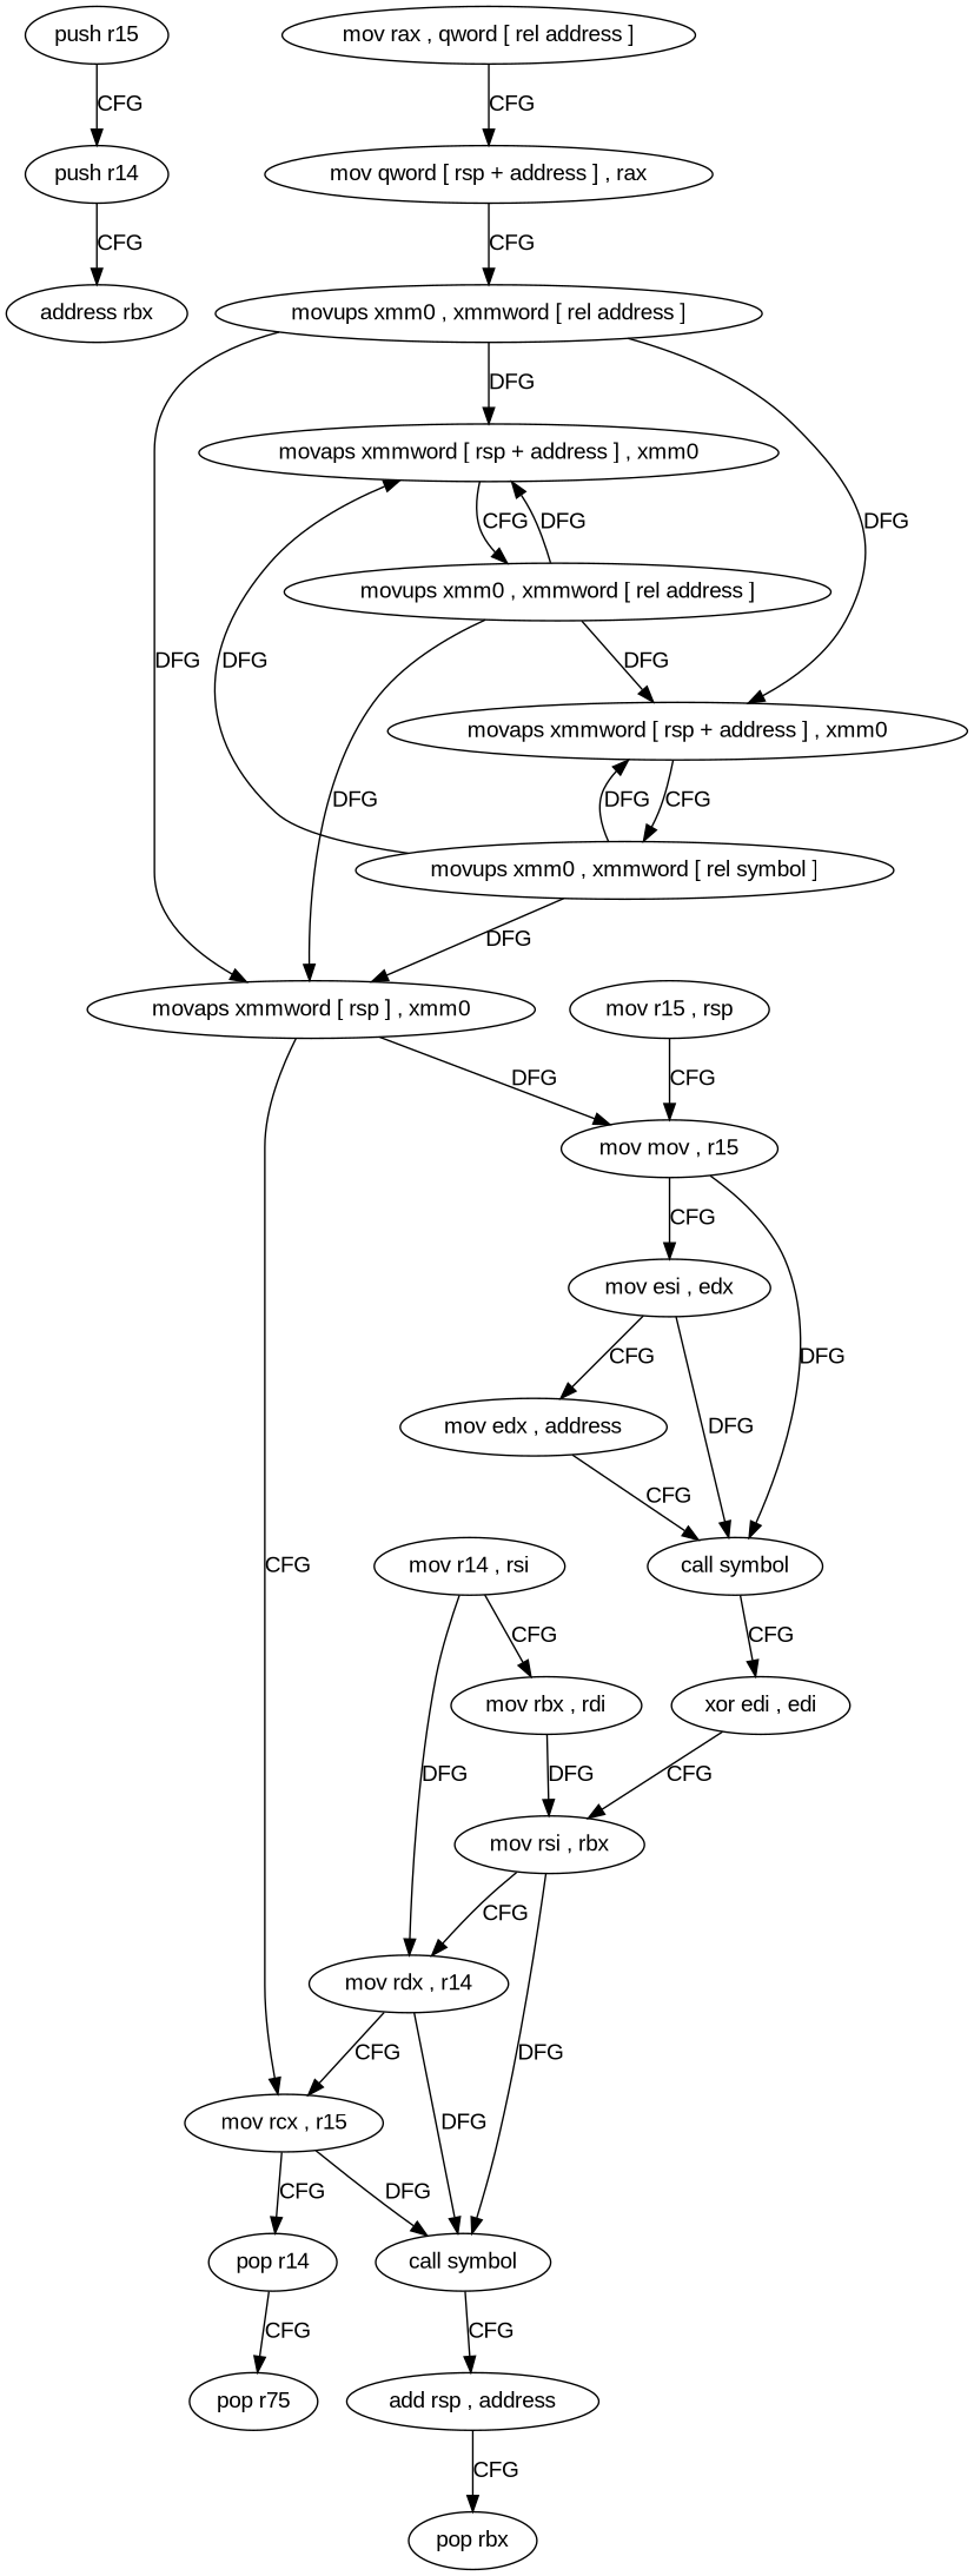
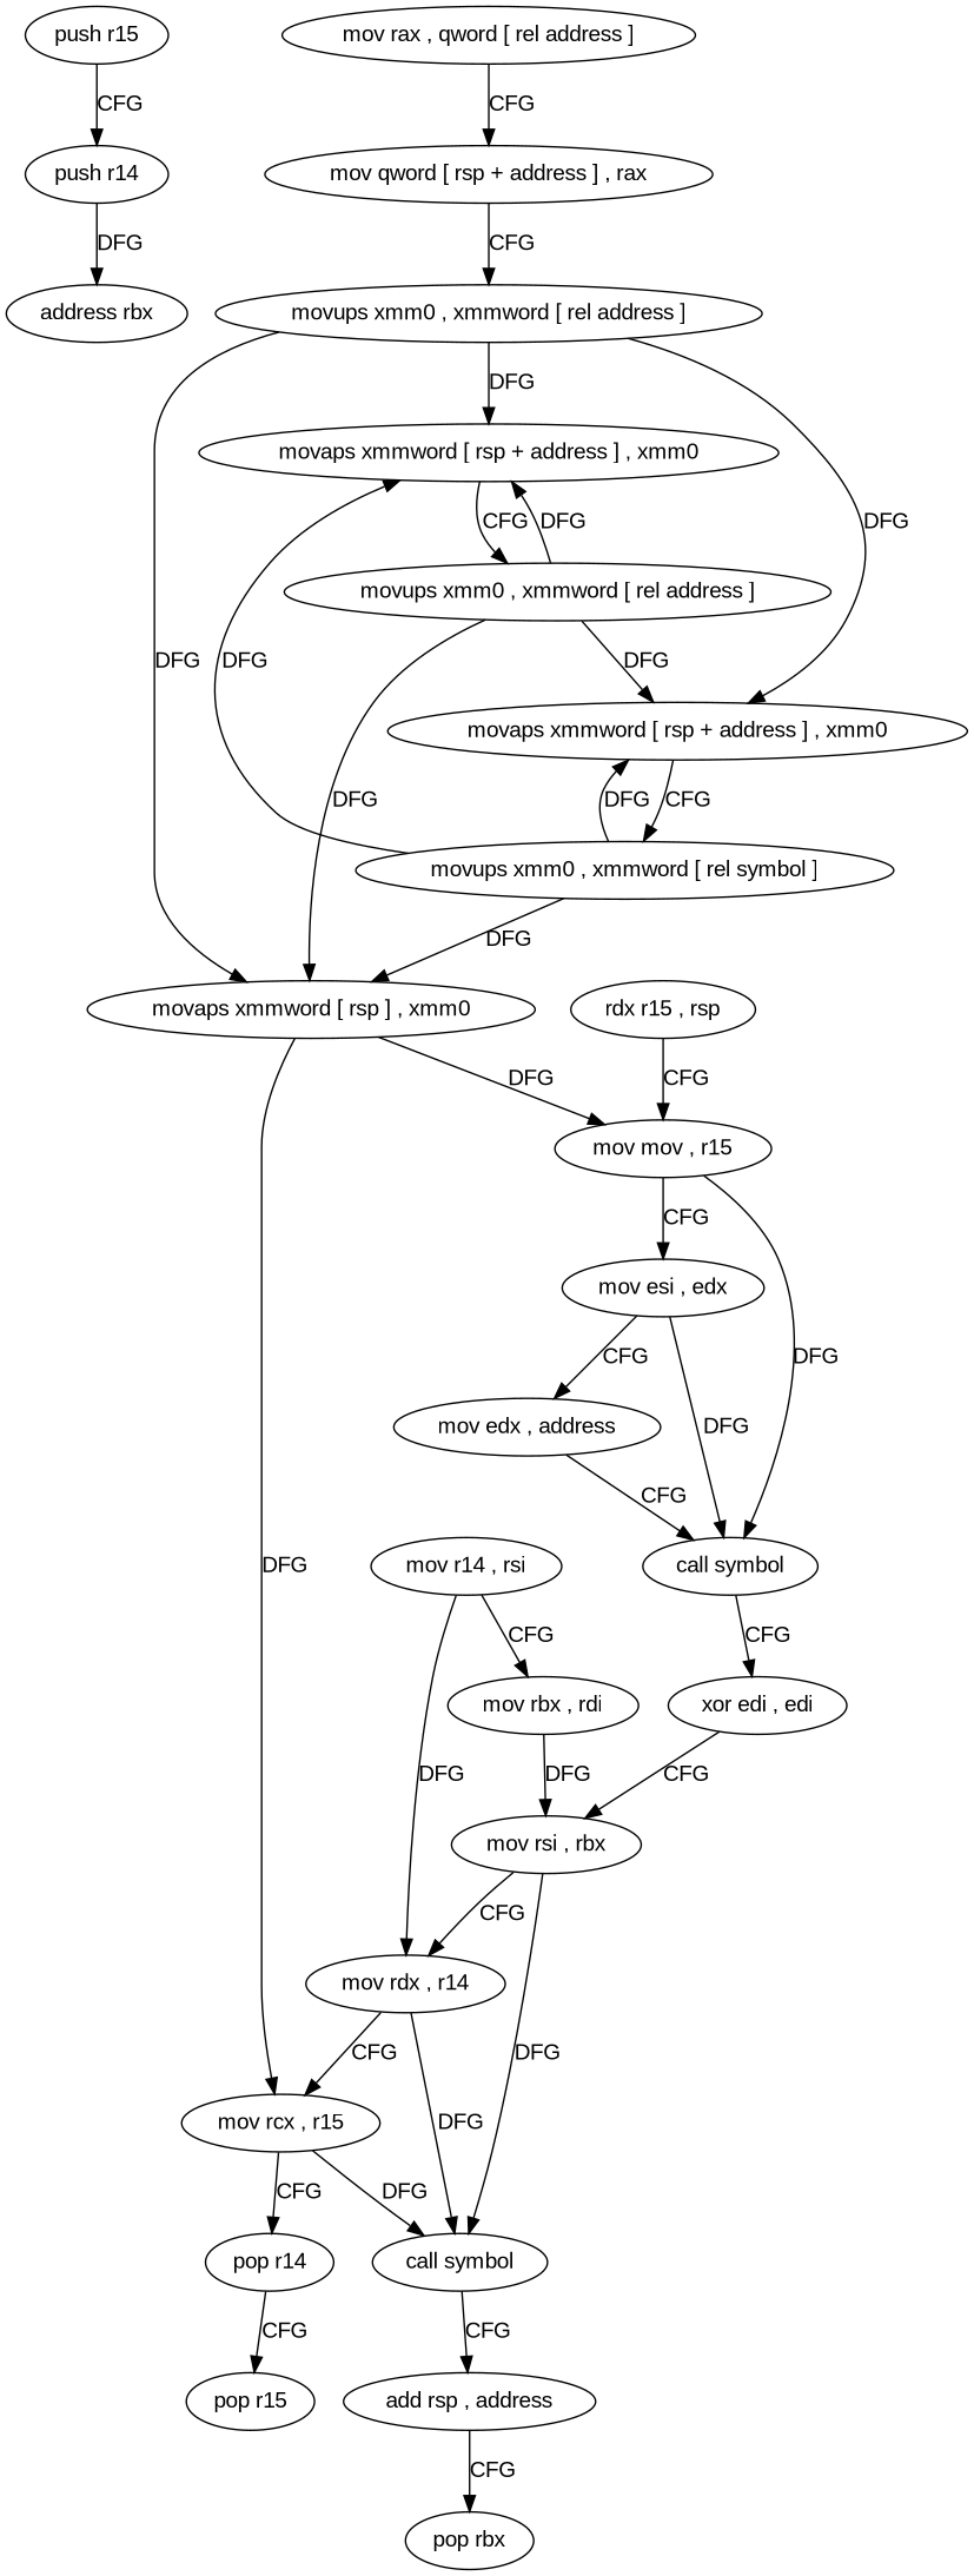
  digraph {
    fontname="Liberation Sans"
    node [fontname="Liberation Sans"]
    edge [fontname="Liberation Sans"]
    n1 [label="push r15"]
    n2 [label="push r14"]
    n3 [label="address rbx"]
    n4 [label="mov r14 , rsi"]
    n5 [label="mov rbx , rdi"]
    n6 [label="mov rdx , r14"]
    n7 [label="mov rsi , rbx"]
    n8 [label="mov rcx , r15"]
    n9 [label="call symbol"]
    n10 [label="mov rax , qword [ rel address ]"]
    n11 [label="mov qword [ rsp + address ] , rax"]
    n12 [label="movups xmm0 , xmmword [ rel address ]"]
    n13 [label="movaps xmmword [ rsp + address ] , xmm0"]
    n14 [label="movaps xmmword [ rsp + address ] , xmm0"]
    n15 [label="movaps xmmword [ rsp ] , xmm0"]
    n16 [label="movups xmm0 , xmmword [ rel address ]"]
    n17 [label="movups xmm0 , xmmword [ rel symbol ]"]
    n18 [label="mov mov , r15"]
-   n19 [label="mov r15 , rsp"]
+   n19 [label="rdx r15 , rsp"]
    n20 [label="mov esi , edx"]
    n21 [label="call symbol"]
    n22 [label="pop r14"]
    n23 [label="mov edx , address"]
    n24 [label="xor edi , edi"]
    n25 [label="add rsp , address"]
    n26 [label="pop rbx"]
-   n27 [label="pop r75"]
+   n27 [label="pop r15"]
    n1 -> n2 [label=CFG]
-   n2 -> n3 [label=CFG]
+   n2 -> n3 [label=DFG]
    n4 -> n5 [label=CFG]
    n4 -> n6 [label=DFG]
    n5 -> n7 [label=DFG]
    n6 -> n8 [label=CFG]
    n6 -> n9 [label=DFG]
    n7 -> n6 [label=CFG]
    n7 -> n9 [label=DFG]
    n8 -> n9 [label=DFG]
    n8 -> n22 [label=CFG]
    n9 -> n25 [label=CFG]
    n10 -> n11 [label=CFG]
    n11 -> n12 [label=CFG]
    n12 -> n13 [label=DFG]
    n12 -> n14 [label=DFG]
    n12 -> n15 [label=DFG]
    n13 -> n16 [label=CFG]
    n14 -> n17 [label=CFG]
-   n15 -> n8 [label=CFG]
+   n15 -> n8 [label=DFG]
    n15 -> n18 [label=DFG]
    n16 -> n13 [label=DFG]
    n16 -> n14 [label=DFG]
    n16 -> n15 [label=DFG]
    n17 -> n13 [label=DFG]
    n17 -> n14 [label=DFG]
    n17 -> n15 [label=DFG]
    n18 -> n20 [label=CFG]
    n18 -> n21 [label=DFG]
    n19 -> n18 [label=CFG]
    n20 -> n21 [label=DFG]
    n20 -> n23 [label=CFG]
    n21 -> n24 [label=CFG]
    n22 -> n27 [label=CFG]
    n23 -> n21 [label=CFG]
    n24 -> n7 [label=CFG]
    n25 -> n26 [label=CFG]
  }
